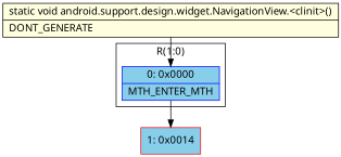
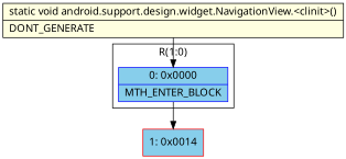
  digraph {
    fontname="Noto Sans"
    node [shape=record style=filled fillcolor=skyblue fontname="Noto Sans"]
    edge [fontname="Noto Sans"]
-   n1 [color=blue label="{0\:\ 0x0000|MTH_ENTER_MTH\l}"]
+   n1 [color=blue label="{0\:\ 0x0000|MTH_ENTER_BLOCK\l}"]
    n2 [color=red label="{1\:\ 0x0014}"]
    n3 [label="{static void android.support.design.widget.NavigationView.\<clinit\>()  | DONT_GENERATE\l}" fillcolor=lightyellow]
    subgraph cluster_1 {
      label="R(1:0)"
      n1
    }
    n1 -> n2
    n3 -> n1
  }
